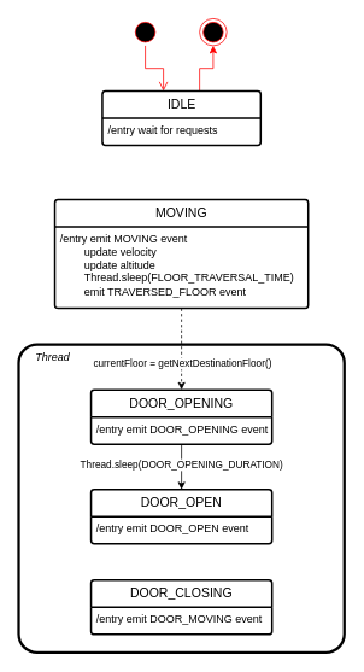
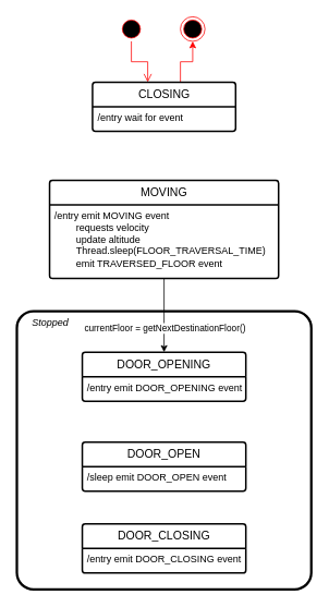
  <mxCell id="0" />
  <mxCell id="1" parent="0" />
- <mxCell id="2" value="&amp;nbsp; &amp;nbsp; &amp;nbsp;Thread" style="rounded=1;whiteSpace=wrap;html=1;fillColor=none;verticalAlign=top;align=left;strokeWidth=3;arcSize=6;fontStyle=2" parent="1" vertex="1"><mxGeometry x="20" y="380" width="360" height="340" as="geometry" /></mxCell>
+ <mxCell id="2" value="&amp;nbsp; &amp;nbsp; &amp;nbsp;Stopped" style="rounded=1;whiteSpace=wrap;html=1;fillColor=none;verticalAlign=top;align=left;strokeWidth=3;arcSize=6;fontStyle=2" parent="1" vertex="1"><mxGeometry x="20" y="380" width="360" height="340" as="geometry" /></mxCell>
  <mxCell id="3" style="edgeStyle=orthogonalEdgeStyle;rounded=0;orthogonalLoop=1;jettySize=auto;html=1;fontColor=#ff0000;labelBorderColor=none;strokeColor=#FF0000;" parent="1" source="9" target="6" edge="1"><mxGeometry relative="1" as="geometry"><Array as="points"><mxPoint x="220" y="75" /><mxPoint x="235" y="75" /></Array><mxPoint x="220" y="100" as="sourcePoint" /></mxGeometry></mxCell>
  <mxCell id="4" value="" style="ellipse;html=1;shape=startState;fillColor=#000000;strokeColor=#ff0000;" parent="1" vertex="1"><mxGeometry x="145" y="20" width="30" height="30" as="geometry" /></mxCell>
  <mxCell id="5" value="" style="edgeStyle=orthogonalEdgeStyle;html=1;verticalAlign=bottom;endArrow=open;endSize=8;strokeColor=#ff0000;rounded=0;" parent="1" source="4" target="9" edge="1"><mxGeometry relative="1" as="geometry"><mxPoint x="180" y="100" as="targetPoint" /><Array as="points"><mxPoint x="160" y="75" /><mxPoint x="180" y="75" /></Array></mxGeometry></mxCell>
  <mxCell id="6" value="" style="ellipse;html=1;shape=endState;fillColor=#000000;strokeColor=#ff0000;" parent="1" vertex="1"><mxGeometry x="220" y="20" width="30" height="30" as="geometry" /></mxCell>
  <mxCell id="7" value="DOOR_CLOSING" style="swimlane;childLayout=stackLayout;horizontal=1;startSize=30;horizontalStack=0;rounded=1;fontSize=14;fontStyle=0;strokeWidth=2;resizeParent=0;resizeLast=1;shadow=0;dashed=0;align=center;arcSize=4;whiteSpace=wrap;html=1;" parent="1" vertex="1"><mxGeometry x="100" y="640" width="200" height="60" as="geometry" /></mxCell>
- <mxCell id="8" value="/entry emit DOOR_MOVING event&lt;br&gt;&lt;span style=&quot;white-space: pre;&quot;&gt;&#09;&lt;/span&gt;" style="align=left;strokeColor=none;fillColor=none;spacingLeft=4;fontSize=12;verticalAlign=top;resizable=0;rotatable=0;part=1;html=1;" parent="7" vertex="1"><mxGeometry y="30" width="200" height="30" as="geometry" /></mxCell>
- <mxCell id="9" value="IDLE" style="swimlane;childLayout=stackLayout;horizontal=1;startSize=30;horizontalStack=0;rounded=1;fontSize=14;fontStyle=0;strokeWidth=2;resizeParent=0;resizeLast=1;shadow=0;dashed=0;align=center;arcSize=4;whiteSpace=wrap;html=1;" parent="1" vertex="1"><mxGeometry x="112.5" y="100" width="175" height="60" as="geometry" /></mxCell>
- <mxCell id="10" value="/entry wait for requests" style="align=left;strokeColor=none;fillColor=none;spacingLeft=4;fontSize=12;verticalAlign=top;resizable=0;rotatable=0;part=1;html=1;" parent="9" vertex="1"><mxGeometry y="30" width="175" height="30" as="geometry" /></mxCell>
+ <mxCell id="8" value="/entry emit DOOR_CLOSING event&lt;br&gt;&lt;span style=&quot;white-space: pre;&quot;&gt;&#09;&lt;/span&gt;" style="align=left;strokeColor=none;fillColor=none;spacingLeft=4;fontSize=12;verticalAlign=top;resizable=0;rotatable=0;part=1;html=1;" parent="7" vertex="1"><mxGeometry y="30" width="200" height="30" as="geometry" /></mxCell>
+ <mxCell id="9" value="CLOSING" style="swimlane;childLayout=stackLayout;horizontal=1;startSize=30;horizontalStack=0;rounded=1;fontSize=14;fontStyle=0;strokeWidth=2;resizeParent=0;resizeLast=1;shadow=0;dashed=0;align=center;arcSize=4;whiteSpace=wrap;html=1;" parent="1" vertex="1"><mxGeometry x="112.5" y="100" width="175" height="60" as="geometry" /></mxCell>
+ <mxCell id="10" value="/entry wait for event" style="align=left;strokeColor=none;fillColor=none;spacingLeft=4;fontSize=12;verticalAlign=top;resizable=0;rotatable=0;part=1;html=1;" parent="9" vertex="1"><mxGeometry y="30" width="175" height="30" as="geometry" /></mxCell>
  <mxCell id="11" value="DOOR_OPENING" style="swimlane;childLayout=stackLayout;horizontal=1;startSize=30;horizontalStack=0;rounded=1;fontSize=14;fontStyle=0;strokeWidth=2;resizeParent=0;resizeLast=1;shadow=0;dashed=0;align=center;arcSize=4;whiteSpace=wrap;html=1;" parent="1" vertex="1"><mxGeometry x="100" y="430" width="200" height="60" as="geometry" /></mxCell>
  <mxCell id="12" value="/entry emit DOOR_OPENING event&lt;br&gt;&lt;span style=&quot;white-space: pre;&quot;&gt;&#09;&lt;/span&gt;" style="align=left;strokeColor=none;fillColor=none;spacingLeft=4;fontSize=12;verticalAlign=top;resizable=0;rotatable=0;part=1;html=1;" parent="11" vertex="1"><mxGeometry y="30" width="200" height="30" as="geometry" /></mxCell>
  <mxCell id="13" value="DOOR_OPEN" style="swimlane;childLayout=stackLayout;horizontal=1;startSize=30;horizontalStack=0;rounded=1;fontSize=14;fontStyle=0;strokeWidth=2;resizeParent=0;resizeLast=1;shadow=0;dashed=0;align=center;arcSize=4;whiteSpace=wrap;html=1;" parent="1" vertex="1"><mxGeometry x="100" y="540" width="200" height="60" as="geometry" /></mxCell>
- <mxCell id="14" value="/entry emit DOOR_OPEN event&lt;br&gt;&lt;span style=&quot;white-space: pre;&quot;&gt;&#09;&lt;/span&gt;" style="align=left;strokeColor=none;fillColor=none;spacingLeft=4;fontSize=12;verticalAlign=top;resizable=0;rotatable=0;part=1;html=1;" parent="13" vertex="1"><mxGeometry y="30" width="200" height="30" as="geometry" /></mxCell>
- <mxCell id="15" style="edgeStyle=orthogonalEdgeStyle;rounded=0;orthogonalLoop=1;jettySize=auto;html=1;dashed=1;" parent="1" source="17" target="11" edge="1"><mxGeometry relative="1" as="geometry" /></mxCell>
+ <mxCell id="14" value="/sleep emit DOOR_OPEN event&lt;br&gt;&lt;span style=&quot;white-space: pre;&quot;&gt;&#09;&lt;/span&gt;" style="align=left;strokeColor=none;fillColor=none;spacingLeft=4;fontSize=12;verticalAlign=top;resizable=0;rotatable=0;part=1;html=1;" parent="13" vertex="1"><mxGeometry y="30" width="200" height="30" as="geometry" /></mxCell>
+ <mxCell id="15" style="edgeStyle=orthogonalEdgeStyle;rounded=0;orthogonalLoop=1;jettySize=auto;html=1;" parent="1" source="17" target="11" edge="1"><mxGeometry relative="1" as="geometry" /></mxCell>
  <mxCell id="16" value="currentFloor = getNextDestinationFloor()" style="edgeLabel;html=1;align=center;verticalAlign=middle;resizable=0;points=[];" parent="15" vertex="1" connectable="0"><mxGeometry x="0.014" y="-2" relative="1" as="geometry"><mxPoint x="2" y="14" as="offset" /></mxGeometry></mxCell>
  <mxCell id="17" value="MOVING" style="swimlane;childLayout=stackLayout;horizontal=1;startSize=30;horizontalStack=0;rounded=1;fontSize=14;fontStyle=0;strokeWidth=2;resizeParent=0;resizeLast=1;shadow=0;dashed=0;align=center;arcSize=4;whiteSpace=wrap;html=1;" parent="1" vertex="1"><mxGeometry x="60" y="220" width="280" height="120" as="geometry" /></mxCell>
- <mxCell id="18" value="/entry emit MOVING event&lt;br&gt;&lt;span style=&quot;white-space: pre;&quot;&gt;&#09;&lt;/span&gt;update velocity&lt;br&gt;&lt;span style=&quot;white-space: pre;&quot;&gt;&#09;&lt;/span&gt;update altitude&lt;br&gt;&lt;span style=&quot;white-space: pre;&quot;&gt;&#09;&lt;/span&gt;Thread.sleep(FLOOR_TRAVERSAL_TIME)&lt;br&gt;&lt;span style=&quot;white-space: pre;&quot;&gt;&#09;&lt;/span&gt;emit TRAVERSED_FLOOR event" style="align=left;strokeColor=none;fillColor=none;spacingLeft=4;fontSize=12;verticalAlign=top;resizable=0;rotatable=0;part=1;html=1;" parent="17" vertex="1"><mxGeometry y="30" width="280" height="90" as="geometry" /></mxCell>
- <mxCell id="19" style="edgeStyle=orthogonalEdgeStyle;rounded=0;orthogonalLoop=1;jettySize=auto;html=1;" parent="1" source="12" target="13" edge="1"><mxGeometry relative="1" as="geometry" /></mxCell>
- <mxCell id="20" value="Thread.sleep(DOOR_OPENING_DURATION)" style="edgeLabel;html=1;align=center;verticalAlign=middle;resizable=0;points=[];" parent="19" vertex="1" connectable="0"><mxGeometry x="-0.12" y="-1" relative="1" as="geometry"><mxPoint as="offset" /></mxGeometry></mxCell>
+ <mxCell id="18" value="/entry emit MOVING event&lt;br&gt;&lt;span style=&quot;white-space: pre;&quot;&gt;&#09;&lt;/span&gt;requests velocity&lt;br&gt;&lt;span style=&quot;white-space: pre;&quot;&gt;&#09;&lt;/span&gt;update altitude&lt;br&gt;&lt;span style=&quot;white-space: pre;&quot;&gt;&#09;&lt;/span&gt;Thread.sleep(FLOOR_TRAVERSAL_TIME)&lt;br&gt;&lt;span style=&quot;white-space: pre;&quot;&gt;&#09;&lt;/span&gt;emit TRAVERSED_FLOOR event" style="align=left;strokeColor=none;fillColor=none;spacingLeft=4;fontSize=12;verticalAlign=top;resizable=0;rotatable=0;part=1;html=1;" parent="17" vertex="1"><mxGeometry y="30" width="280" height="90" as="geometry" /></mxCell>
